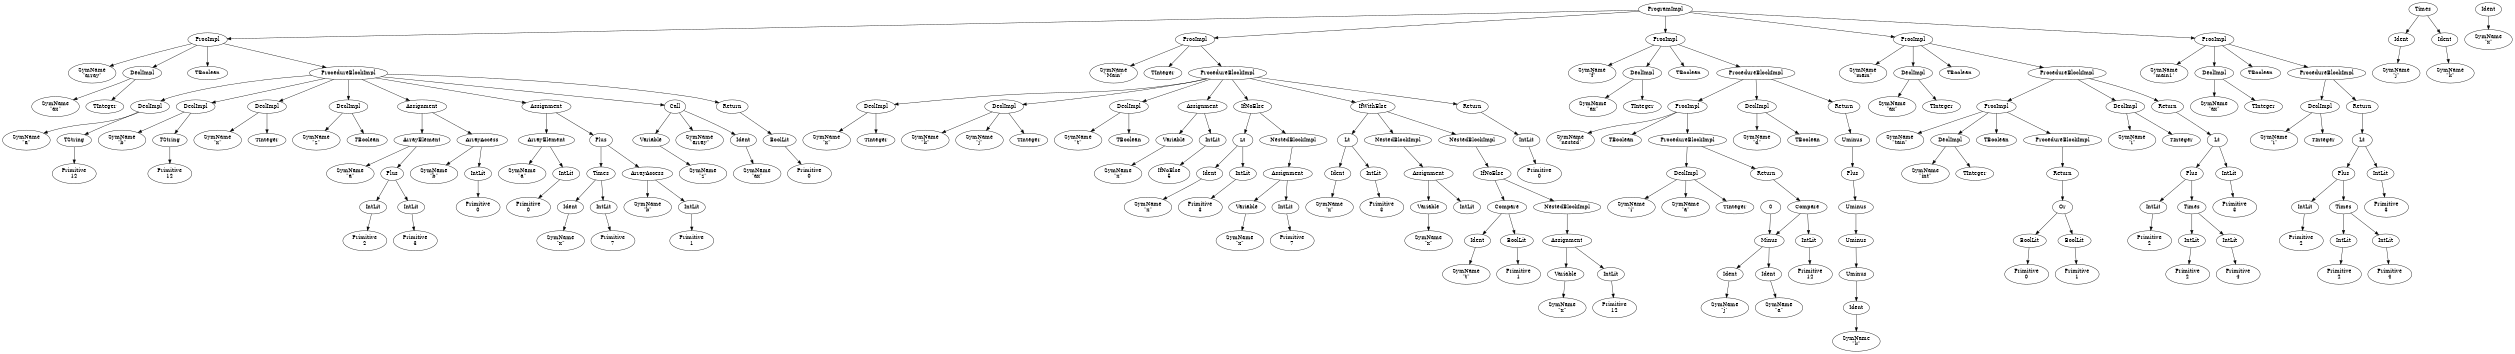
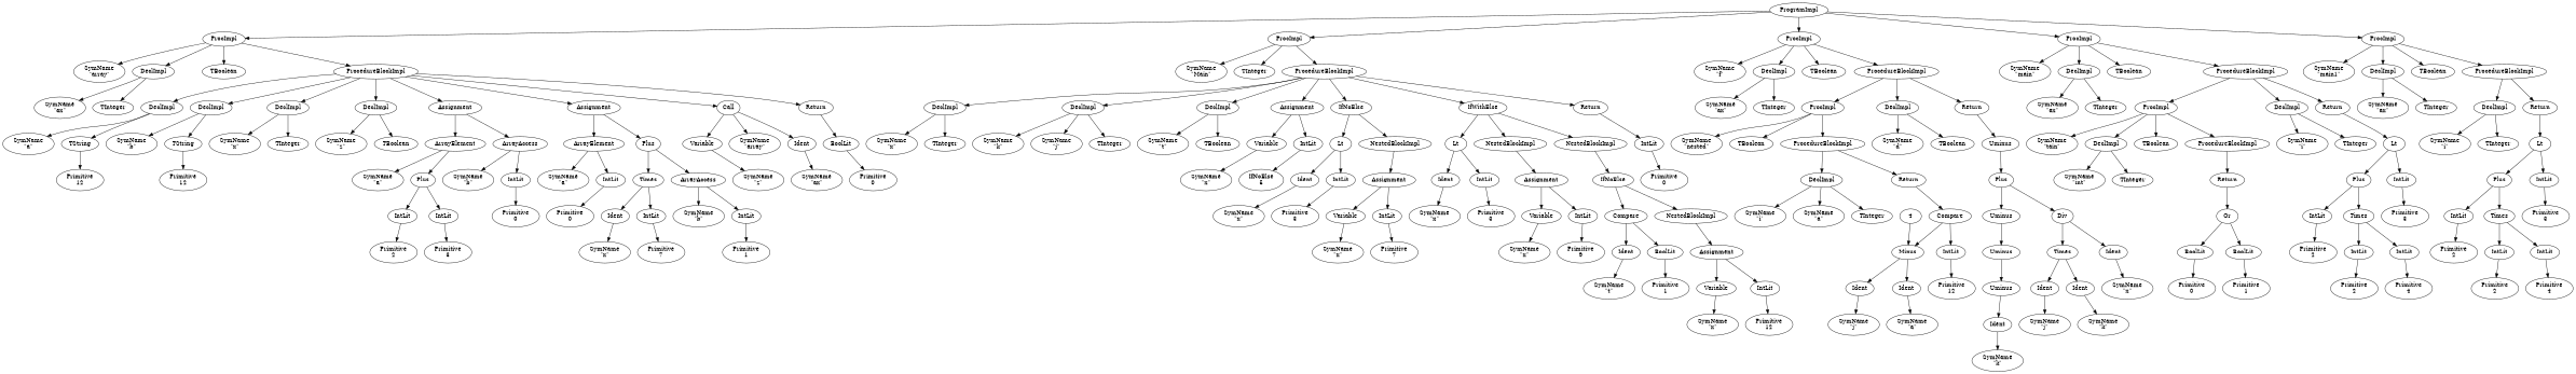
  digraph {
    n1 [label=ProgramImpl]
    n2 [label=ProcImpl]
    n3 [label=ProcImpl]
    n4 [label=ProcImpl]
    n5 [label=ProcImpl]
    n6 [label=ProcImpl]
    n7 [label=Minus]
-   0
+   0 [label=4]
    n9 [label="SymName\n\"array\""]
    n10 [label=DeclImpl]
    n11 [label=TBoolean]
    n12 [label=ProcedureBlockImpl]
    n13 [label="SymName\n\"Main\""]
    n14 [label=TInteger]
    n15 [label=ProcedureBlockImpl]
    n16 [label="SymName\n\"f\""]
    n17 [label=DeclImpl]
    n18 [label=TBoolean]
    n19 [label=ProcedureBlockImpl]
    n20 [label="SymName\n\"main\""]
    n21 [label=DeclImpl]
    n22 [label=TBoolean]
    n23 [label=ProcedureBlockImpl]
    n24 [label="SymName\n\"main1\""]
    n25 [label=DeclImpl]
    n26 [label=TBoolean]
    n27 [label=ProcedureBlockImpl]
    n28 [label="SymName\n\"ax\""]
    n29 [label=TInteger]
    n30 [label=DeclImpl]
    n31 [label=DeclImpl]
    n32 [label=DeclImpl]
    n33 [label=DeclImpl]
    n34 [label=Assignment]
    n35 [label=Assignment]
    n36 [label=Call]
    n37 [label=Return]
    n38 [label="SymName\n\"a\""]
    n39 [label=TString]
    n40 [label="SymName\n\"b\""]
    n41 [label=TString]
    n42 [label="SymName\n\"x\""]
    n43 [label=TInteger]
    n44 [label="SymName\n\"z\""]
    n45 [label=TBoolean]
    n46 [label=ArrayElement]
    n47 [label=ArrayAccess]
    n48 [label=ArrayElement]
    n49 [label=Plus]
    n50 [label=Variable]
    n51 [label="SymName\n\"array\""]
    n52 [label=Ident]
    n53 [label=BoolLit]
    n54 [label="Primitive\n12"]
    n55 [label="Primitive\n12"]
    n56 [label="SymName\n\"a\""]
    n57 [label=Plus]
    n58 [label="SymName\n\"b\""]
    n59 [label=IntLit]
    n60 [label=IntLit]
    n61 [label=IntLit]
    n62 [label="Primitive\n2"]
    n63 [label="Primitive\n3"]
    n64 [label="Primitive\n0"]
    n65 [label="SymName\n\"a\""]
    n66 [label=IntLit]
    n67 [label=Times]
    n68 [label=ArrayAccess]
    n69 [label="Primitive\n0"]
    n70 [label=Ident]
    n71 [label=IntLit]
    n72 [label="SymName\n\"b\""]
    n73 [label=IntLit]
    n74 [label="SymName\n\"x\""]
    n75 [label="Primitive\n7"]
    n76 [label="Primitive\n1"]
    n77 [label="SymName\n\"z\""]
    n78 [label="SymName\n\"ax\""]
    n79 [label="Primitive\n0"]
    n80 [label=DeclImpl]
    n81 [label=DeclImpl]
    n82 [label=DeclImpl]
    n83 [label=Assignment]
    n84 [label=IfNoElse]
    n85 [label=IfWithElse]
    n86 [label=Return]
    n87 [label="SymName\n\"x\""]
    n88 [label=TInteger]
    n89 [label="SymName\n\"k\""]
    n90 [label="SymName\n\"j\""]
    n91 [label=TInteger]
    n92 [label="SymName\n\"t\""]
    n93 [label=TBoolean]
    n94 [label=Variable]
    n95 [label=IntLit]
    n96 [label=Lt]
    n97 [label=NestedBlockImpl]
    n98 [label=Lt]
    n99 [label=NestedBlockImpl]
    n100 [label=NestedBlockImpl]
    n101 [label=IntLit]
    n102 [label="SymName\n\"x\""]
    n103 [label="IfNoElse\n5"]
    n104 [label=Ident]
    n105 [label=IntLit]
    n106 [label=Assignment]
    n107 [label="SymName\n\"x\""]
    n108 [label="Primitive\n3"]
    n109 [label=Variable]
    n110 [label=IntLit]
    n111 [label="SymName\n\"x\""]
    n112 [label="Primitive\n7"]
    n113 [label=Ident]
    n114 [label=IntLit]
    n115 [label=Assignment]
    n116 [label=IfNoElse]
    n117 [label="SymName\n\"x\""]
    n118 [label="Primitive\n3"]
    n119 [label=Variable]
    n120 [label=IntLit]
    n121 [label="SymName\n\"x\""]
+   n122 [label="Primitive\n9"]
    n123 [label=Compare]
    n124 [label=NestedBlockImpl]
    n125 [label=Ident]
    n126 [label=BoolLit]
    n127 [label=Assignment]
    n128 [label="SymName\n\"t\""]
    n129 [label="Primitive\n1"]
    n130 [label=Variable]
    n131 [label=IntLit]
    n132 [label="SymName\n\"x\""]
    n133 [label="Primitive\n12"]
    n134 [label="Primitive\n0"]
    n135 [label="SymName\n\"ax\""]
    n136 [label=TInteger]
    n137 [label=ProcImpl]
    n138 [label=DeclImpl]
    n139 [label=Return]
    n140 [label="SymName\n\"nested\""]
    n141 [label=TBoolean]
    n142 [label=ProcedureBlockImpl]
    n143 [label="SymName\n\"d\""]
    n144 [label=TBoolean]
    n145 [label=Uminus]
    n146 [label=DeclImpl]
    n147 [label=Return]
    n148 [label="SymName\n\"i\""]
    n149 [label="SymName\n\"a\""]
    n150 [label=TInteger]
    n151 [label=Compare]
    n152 [label=IntLit]
    n153 [label=Ident]
    n154 [label=Ident]
    n155 [label="Primitive\n12"]
    n156 [label="SymName\n\"j\""]
    n157 [label="SymName\n\"a\""]
    n158 [label=Plus]
    n159 [label=Uminus]
+   n160 [label=Div]
    n161 [label=Uminus]
    n162 [label=Times]
    n163 [label=Ident]
    n164 [label=Uminus]
    n165 [label=Ident]
    n166 [label="SymName\n\"k\""]
    n167 [label=Ident]
    n168 [label=Ident]
    n169 [label="SymName\n\"x\""]
    n170 [label="SymName\n\"j\""]
    n171 [label="SymName\n\"k\""]
    n172 [label="SymName\n\"ax\""]
    n173 [label=TInteger]
    n174 [label=ProcImpl]
    n175 [label=DeclImpl]
    n176 [label=Return]
    n177 [label="SymName\n\"tain\""]
    n178 [label=DeclImpl]
    n179 [label=TBoolean]
    n180 [label=ProcedureBlockImpl]
    n181 [label="SymName\n\"i\""]
    n182 [label=TInteger]
    n183 [label=Lt]
    n184 [label="SymName\n\"int\""]
    n185 [label=TInteger]
    n186 [label=Return]
    n187 [label=Or]
    n188 [label=BoolLit]
    n189 [label=BoolLit]
    n190 [label="Primitive\n0"]
    n191 [label="Primitive\n1"]
    n192 [label=Plus]
    n193 [label=IntLit]
    n194 [label=IntLit]
    n195 [label=Times]
    n196 [label="Primitive\n3"]
    n197 [label="Primitive\n2"]
    n198 [label=IntLit]
    n199 [label=IntLit]
    n200 [label="Primitive\n2"]
    n201 [label="Primitive\n4"]
    n202 [label="SymName\n\"ax\""]
    n203 [label=TInteger]
    n204 [label=DeclImpl]
    n205 [label=Return]
    n206 [label="SymName\n\"i\""]
    n207 [label=TInteger]
    n208 [label=Lt]
    n209 [label=Plus]
    n210 [label=IntLit]
    n211 [label=IntLit]
    n212 [label=Times]
    n213 [label="Primitive\n3"]
    n214 [label="Primitive\n2"]
    n215 [label=IntLit]
    n216 [label=IntLit]
    n217 [label="Primitive\n2"]
    n218 [label="Primitive\n4"]
    n1 -> n2
    n1 -> n3
    n1 -> n4
    n1 -> n5
    n1 -> n6
    n2 -> n9
    n2 -> n10
    n2 -> n11
    n2 -> n12
    n3 -> n13
    n3 -> n14
    n3 -> n15
    n4 -> n16
    n4 -> n17
    n4 -> n18
    n4 -> n19
    n5 -> n20
    n5 -> n21
    n5 -> n22
    n5 -> n23
    n6 -> n24
    n6 -> n25
    n6 -> n26
    n6 -> n27
    n7 -> n153
    n7 -> n154
    0 -> n7
    n10 -> n28
    n10 -> n29
    n12 -> n30
    n12 -> n31
    n12 -> n32
    n12 -> n33
    n12 -> n34
    n12 -> n35
    n12 -> n36
    n12 -> n37
    n15 -> n80
    n15 -> n81
    n15 -> n82
    n15 -> n83
    n15 -> n84
    n15 -> n85
    n15 -> n86
    n17 -> n135
    n17 -> n136
    n19 -> n137
    n19 -> n138
    n19 -> n139
    n21 -> n172
    n21 -> n173
    n23 -> n174
    n23 -> n175
    n23 -> n176
    n25 -> n202
    n25 -> n203
    n27 -> n204
    n27 -> n205
    n30 -> n38
    n30 -> n39
    n31 -> n40
    n31 -> n41
    n32 -> n42
    n32 -> n43
    n33 -> n44
    n33 -> n45
    n34 -> n46
    n34 -> n47
    n35 -> n48
    n35 -> n49
    n36 -> n50
    n36 -> n51
    n36 -> n52
    n37 -> n53
    n39 -> n54
    n41 -> n55
    n46 -> n56
    n46 -> n57
    n47 -> n58
    n47 -> n59
    n48 -> n65
    n48 -> n66
    n49 -> n67
    n49 -> n68
    n50 -> n77
    n52 -> n78
    n53 -> n79
    n57 -> n60
    n57 -> n61
    n59 -> n64
    n60 -> n62
    n61 -> n63
    n66 -> n69
    n67 -> n70
    n67 -> n71
    n68 -> n72
    n68 -> n73
    n70 -> n74
    n71 -> n75
    n73 -> n76
    n80 -> n87
    n80 -> n88
    n81 -> n89
    n81 -> n90
    n81 -> n91
    n82 -> n92
    n82 -> n93
    n83 -> n94
    n83 -> n95
    n84 -> n96
    n84 -> n97
    n85 -> n98
    n85 -> n99
    n85 -> n100
    n86 -> n101
    n94 -> n102
    n95 -> n103
    n96 -> n104
    n96 -> n105
    n97 -> n106
    n98 -> n113
    n98 -> n114
    n99 -> n115
    n100 -> n116
    n101 -> n134
    n104 -> n107
    n105 -> n108
    n106 -> n109
    n106 -> n110
    n109 -> n111
    n110 -> n112
    n113 -> n117
    n114 -> n118
    n115 -> n119
    n115 -> n120
    n116 -> n123
    n116 -> n124
    n119 -> n121
+   n120 -> n122
    n123 -> n125
    n123 -> n126
    n124 -> n127
    n125 -> n128
    n126 -> n129
    n127 -> n130
    n127 -> n131
    n130 -> n132
    n131 -> n133
    n137 -> n140
    n137 -> n141
    n137 -> n142
    n138 -> n143
    n138 -> n144
    n139 -> n145
    n142 -> n146
    n142 -> n147
    n145 -> n158
    n146 -> n148
    n146 -> n149
    n146 -> n150
    n147 -> n151
    n151 -> n7
    n151 -> n152
    n152 -> n155
    n153 -> n156
    n154 -> n157
    n158 -> n159
+   n158 -> n160
    n159 -> n161
+   n160 -> n162
+   n160 -> n163
    n161 -> n164
    n162 -> n167
    n162 -> n168
    n163 -> n169
    n164 -> n165
    n165 -> n166
    n167 -> n170
    n168 -> n171
    n174 -> n177
    n174 -> n178
    n174 -> n179
    n174 -> n180
    n175 -> n181
    n175 -> n182
    n176 -> n183
    n178 -> n184
    n178 -> n185
    n180 -> n186
    n183 -> n192
    n183 -> n193
    n186 -> n187
    n187 -> n188
    n187 -> n189
    n188 -> n190
    n189 -> n191
    n192 -> n194
    n192 -> n195
    n193 -> n196
    n194 -> n197
    n195 -> n198
    n195 -> n199
    n198 -> n200
    n199 -> n201
    n204 -> n206
    n204 -> n207
    n205 -> n208
    n208 -> n209
    n208 -> n210
    n209 -> n211
    n209 -> n212
    n210 -> n213
    n211 -> n214
    n212 -> n215
    n212 -> n216
    n215 -> n217
    n216 -> n218
  }
